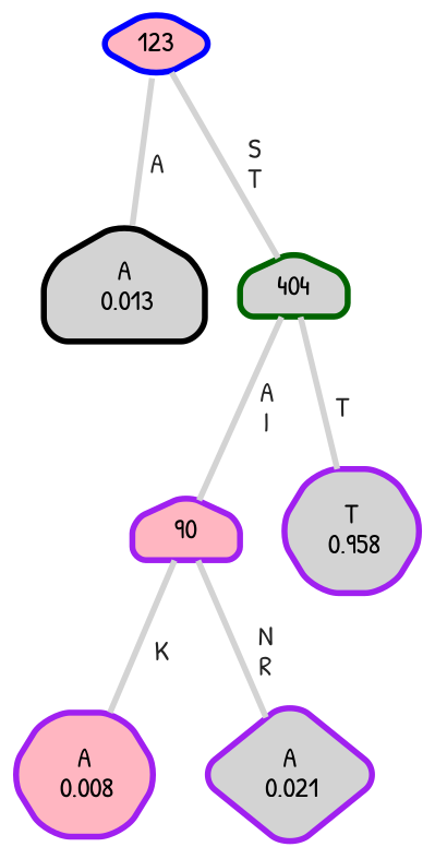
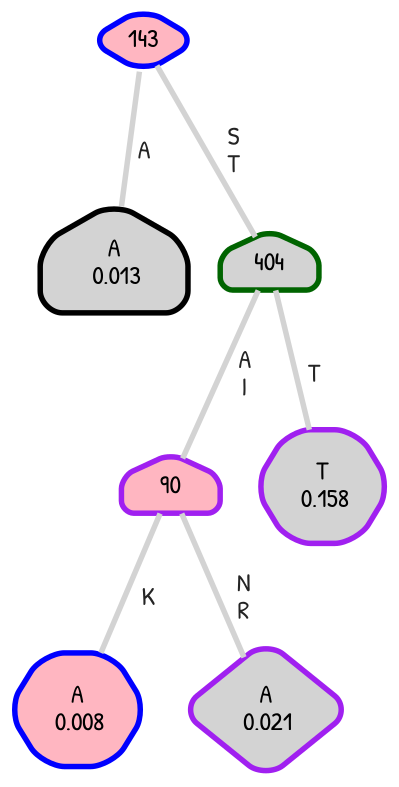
  graph {
    fontname="Patrick Hand"
    ranksep="0 equally"
    splines=straight
    node [color=purple fillcolor=lightgrey fontcolor=black fontname="Patrick Hand" penwidth=3 shape=house style="filled, rounded"]
    edge [color=lightgray fontcolor=grey14 fontname="Patrick Hand" fontweight=bold penwidth=3]
    n1 [color=black label="A\n 0.013"]
-   n2 [color=blue fillcolor=lightpink label=123 shape=diamond]
+   n2 [color=blue fillcolor=lightpink label=143 shape=diamond]
    n3 [color=darkgreen label=404]
    n4 [fillcolor=lightpink label=90]
-   n5 [label="T\n 0.958" shape=hexagon]
-   n6 [fillcolor=lightpink label="A\n 0.008" shape=hexagon]
+   n5 [label="T\n 0.158" shape=hexagon]
+   n6 [color=blue fillcolor=lightpink label="A\n 0.008" shape=hexagon]
    n7 [label="A\n 0.021" shape=diamond]
    subgraph sub_1 {
      rank=same
    }
    n2 -- n1 [label=" A"]
    n2 -- n3 [label=" S\n T"]
    n3 -- n4 [label=" A\n I"]
    n3 -- n5 [label=" T"]
    n4 -- n6 [label=" K"]
    n4 -- n7 [label=" N\n R"]
  }
